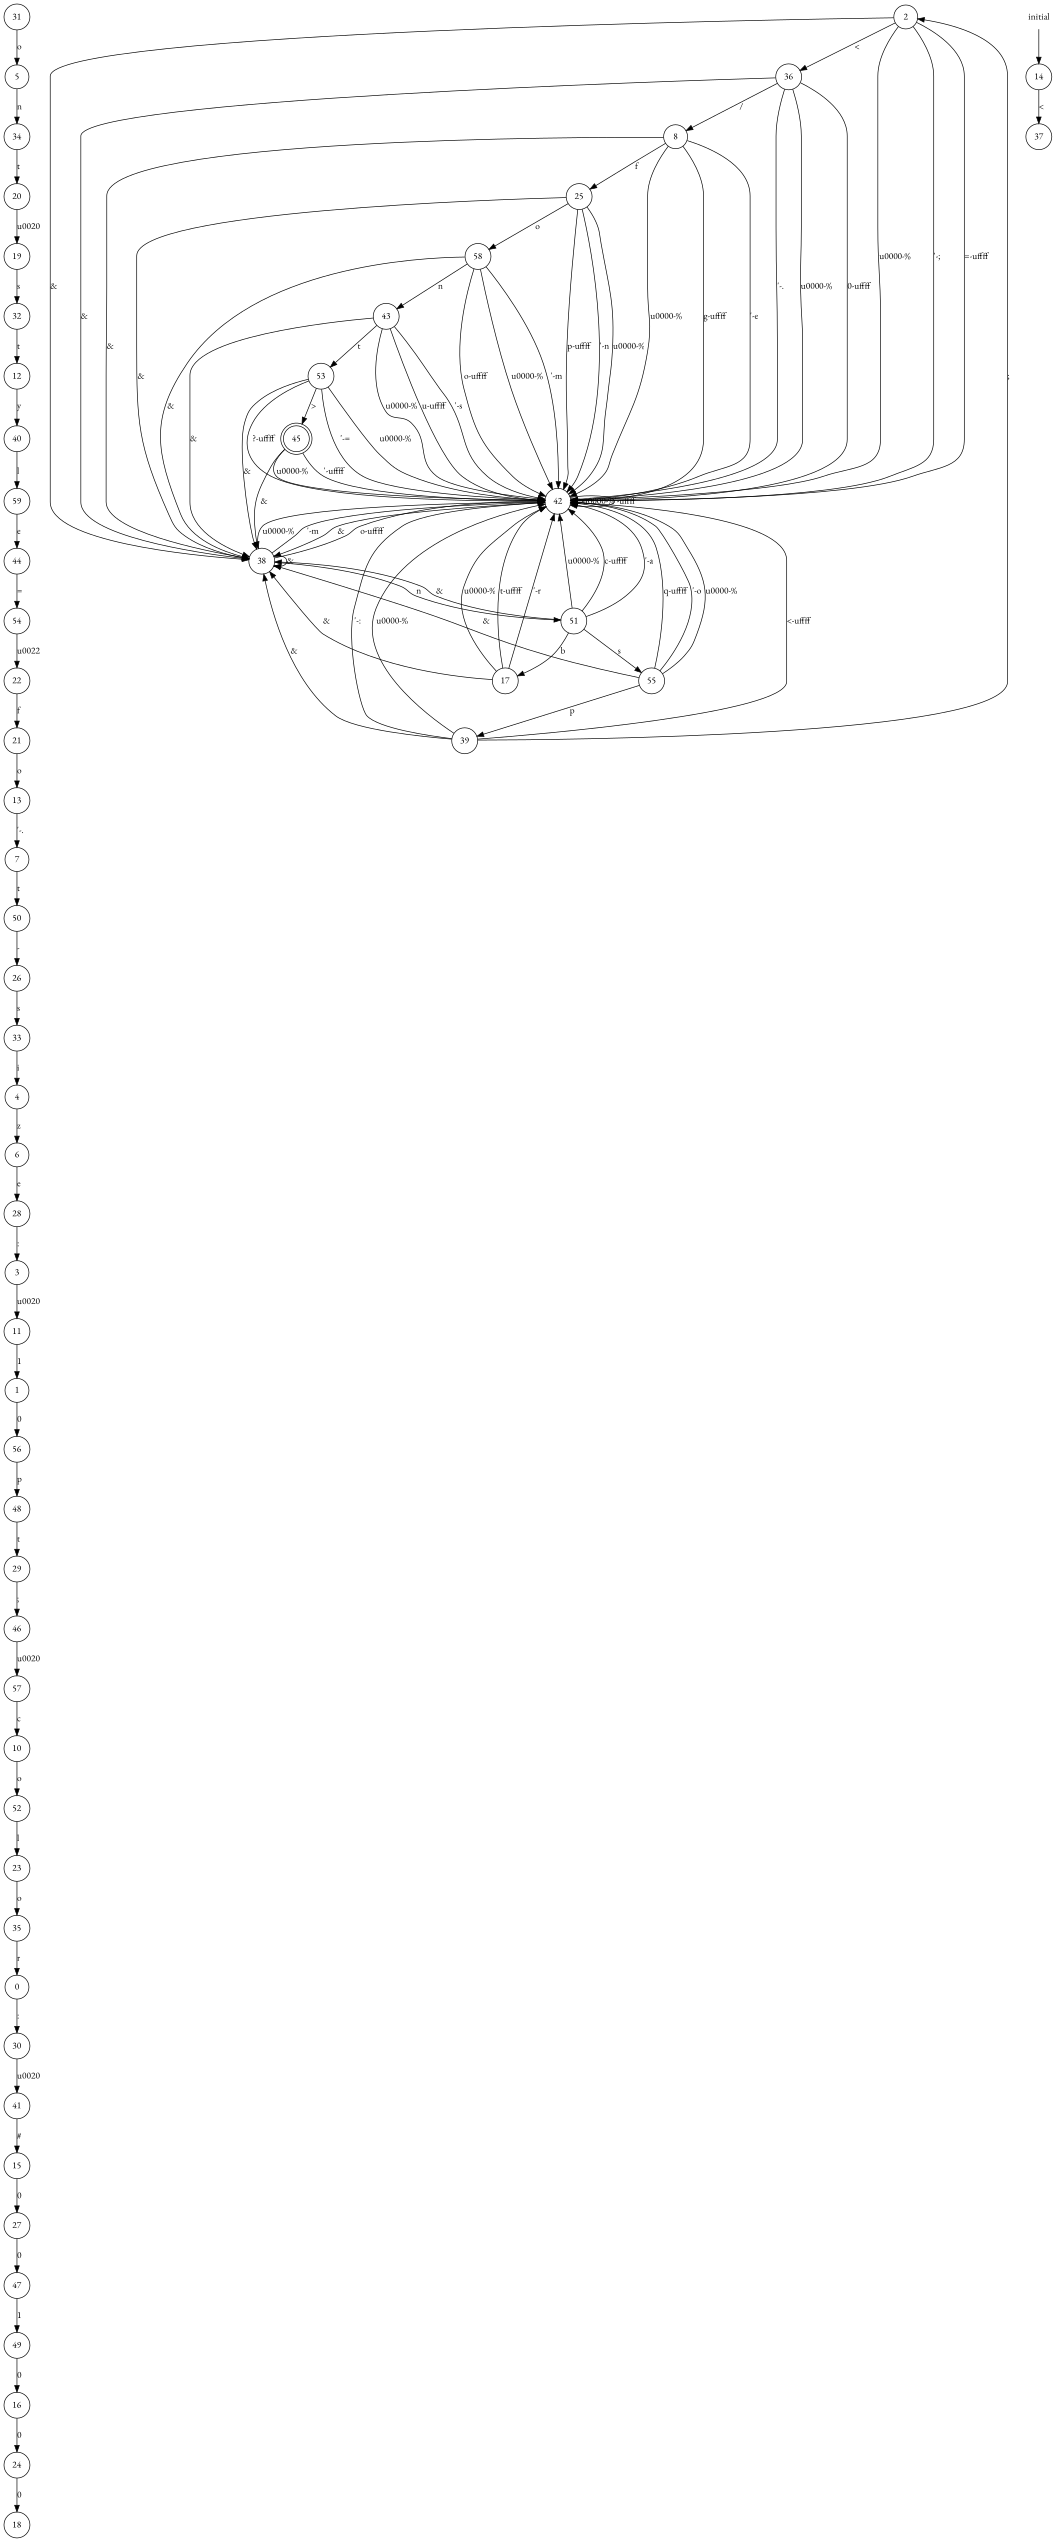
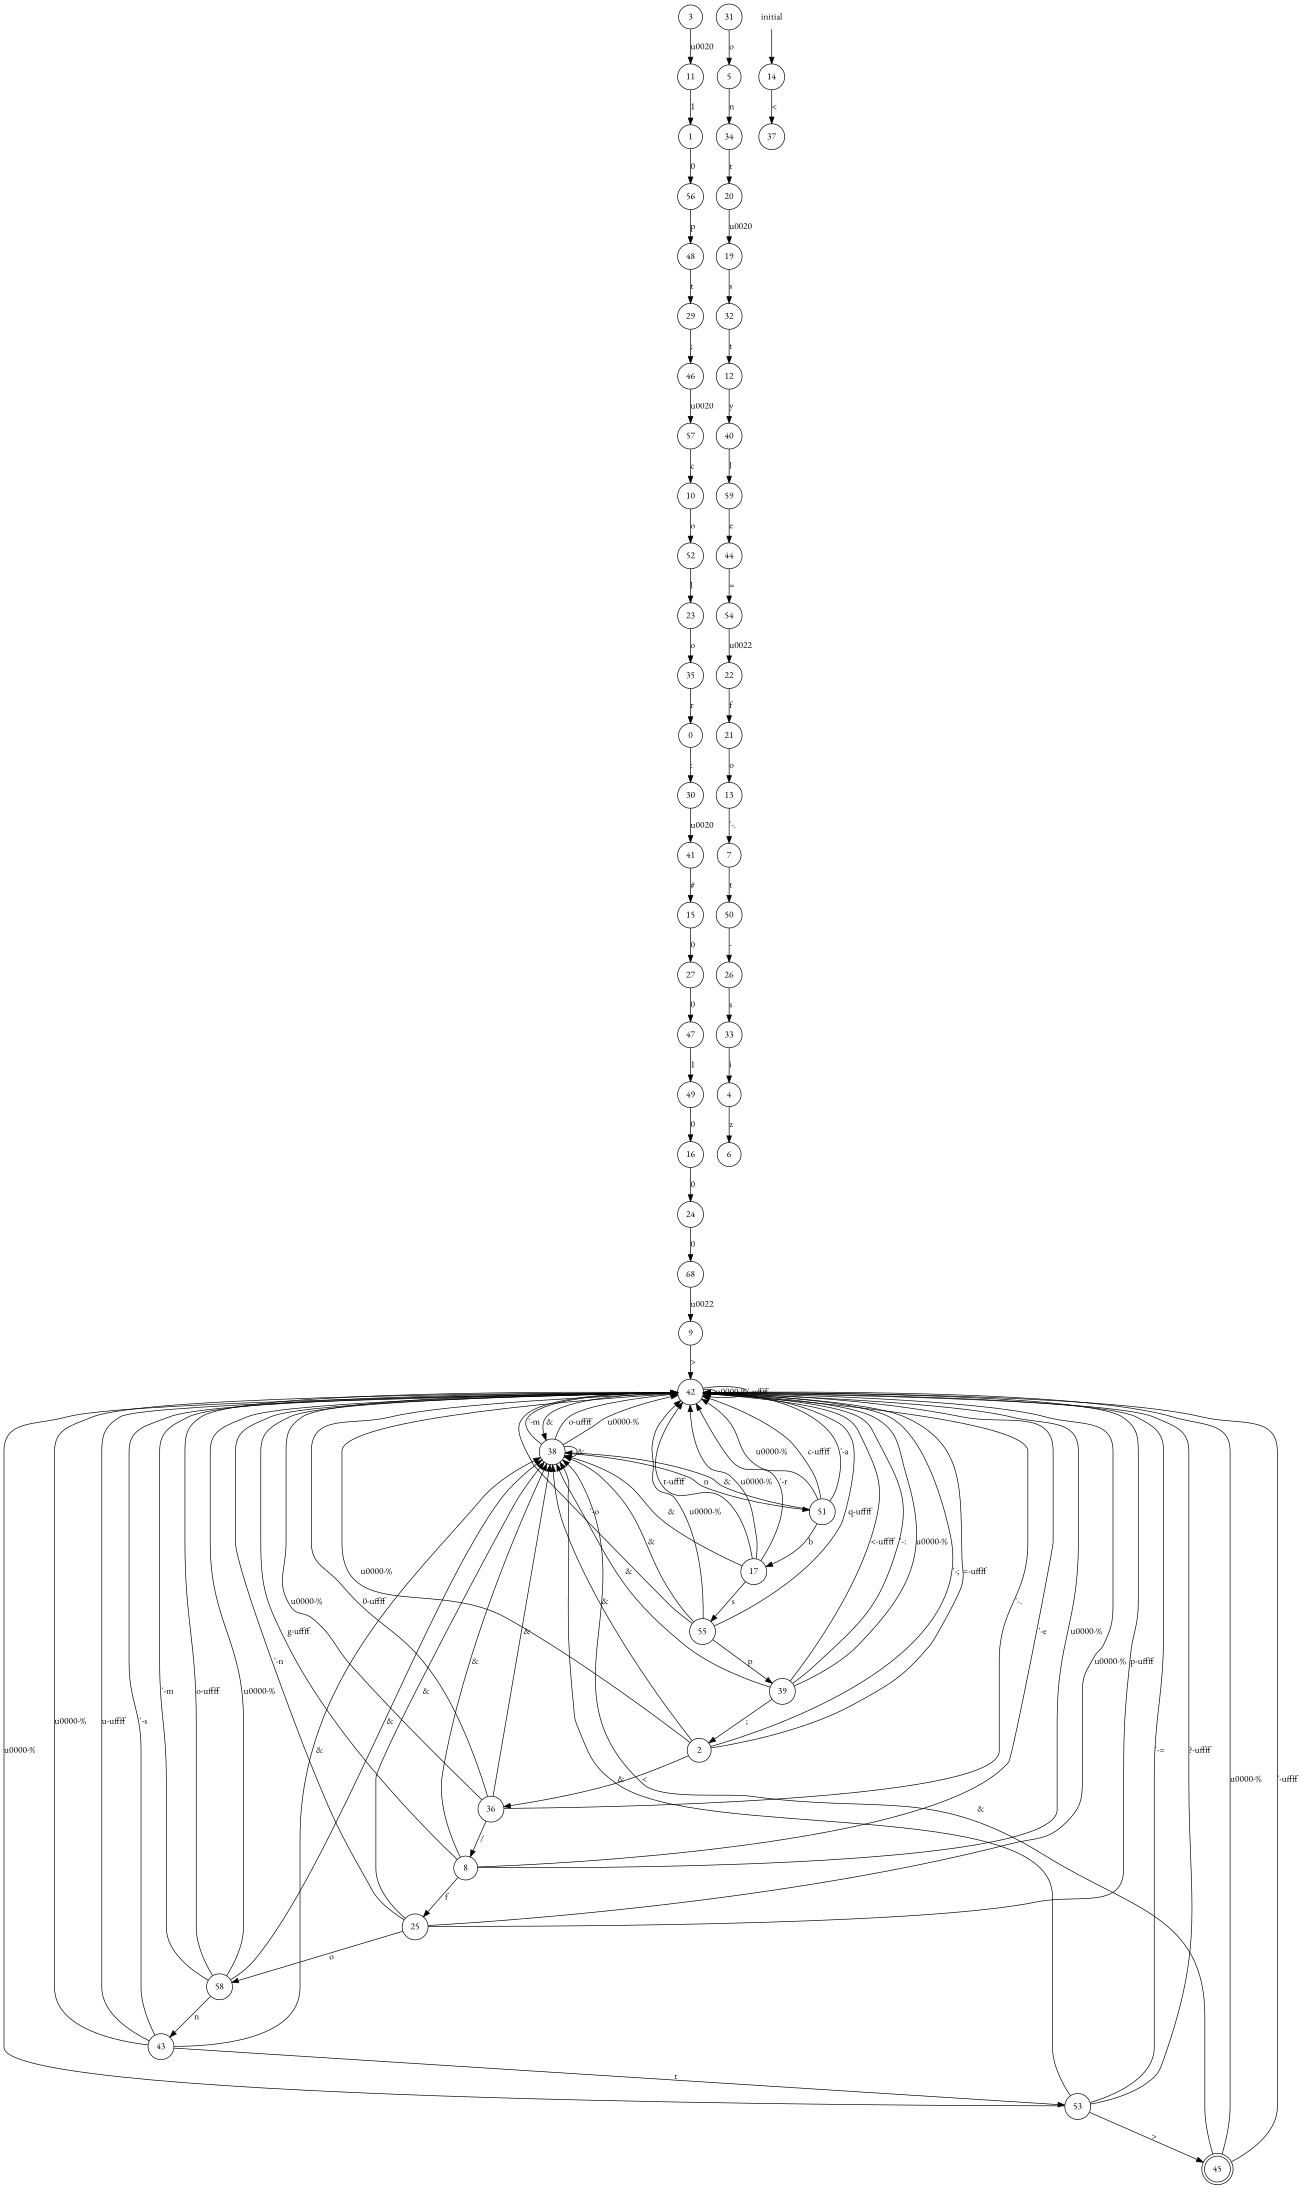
  digraph {
    fontname="EB Garamond"
    rankdir=TB
    node [fontname="EB Garamond" shape=circle]
    edge [fontname="EB Garamond"]
    0
    30
    41
    15
    1
    56
    48
    29
    2
    42
    38
    36
    51
    8
    17
    25
    3
    11
    4
    6
-   28
    5
    34
    20
    19
    7
    50
    26
    33
    58
    43
+   9
    10
    52
    23
    35
    12
    40
    59
    44
    13
    14
    37
    initial [shape=plaintext]
    31
    27
    47
    49
    16
    24
-   18
+   18 [label=68]
    55
    39
    32
    21
    22
    53
    46
    57
    54
    45 [shape=doublecircle]
    0 -> 30 [label=":"]
    30 -> 41 [label="\u0020"]
    41 -> 15 [label="#"]
    15 -> 27 [label=0]
    1 -> 56 [label=0]
    56 -> 48 [label=p]
    48 -> 29 [label=t]
    29 -> 46 [label=";"]
    2 -> 42 [label="'-;"]
    2 -> 42 [label="=-\uffff"]
    2 -> 42 [label="\u0000-%"]
    2 -> 38 [label="&"]
    2 -> 36 [label="<"]
    42 -> 42 [label="\u0000-%"]
    42 -> 42 [label="'-\uffff"]
    42 -> 38 [label="&"]
    38 -> 42 [label="o-\uffff"]
    38 -> 42 [label="\u0000-%"]
    38 -> 42 [label="'-m"]
    38 -> 38 [label="&"]
    38 -> 51 [label=n]
    36 -> 42 [label="'-."]
    36 -> 42 [label="\u0000-%"]
    36 -> 42 [label="0-\uffff"]
    36 -> 38 [label="&"]
    36 -> 8 [label="/"]
    51 -> 42 [label="'-a"]
    51 -> 42 [label="\u0000-%"]
    51 -> 42 [label="c-\uffff"]
    51 -> 38 [label="&"]
    51 -> 17 [label=b]
    8 -> 42 [label="g-\uffff"]
    8 -> 42 [label="'-e"]
    8 -> 42 [label="\u0000-%"]
    8 -> 38 [label="&"]
    8 -> 25 [label=f]
    17 -> 42 [label="t-\uffff"]
    17 -> 42 [label="\u0000-%"]
    17 -> 42 [label="'-r"]
    17 -> 38 [label="&"]
-   51 -> 55 [label=s]
+   17 -> 55 [label=s]
    25 -> 42 [label="p-\uffff"]
    25 -> 42 [label="'-n"]
    25 -> 42 [label="\u0000-%"]
    25 -> 38 [label="&"]
    25 -> 58 [label=o]
    3 -> 11 [label="\u0020"]
    11 -> 1 [label=1]
    4 -> 6 [label=z]
-   6 -> 28 [label=e]
-   28 -> 3 [label=":"]
    5 -> 34 [label=n]
    34 -> 20 [label=t]
    20 -> 19 [label="\u0020"]
    19 -> 32 [label=s]
    7 -> 50 [label=t]
    50 -> 26 [label="-"]
    26 -> 33 [label=s]
    33 -> 4 [label=i]
    58 -> 42 [label="o-\uffff"]
    58 -> 42 [label="\u0000-%"]
    58 -> 42 [label="'-m"]
    58 -> 38 [label="&"]
    58 -> 43 [label=n]
    43 -> 42 [label="\u0000-%"]
    43 -> 42 [label="u-\uffff"]
    43 -> 42 [label="'-s"]
    43 -> 38 [label="&"]
    43 -> 53 [label=t]
+   9 -> 42 [label=">"]
    10 -> 52 [label=o]
    52 -> 23 [label=l]
    23 -> 35 [label=o]
    35 -> 0 [label=r]
    12 -> 40 [label=y]
    40 -> 59 [label=l]
    59 -> 44 [label=e]
    44 -> 54 [label="="]
    13 -> 7 [label="'-."]
    14 -> 37 [label="<"]
    initial -> 14
    31 -> 5 [label=o]
    27 -> 47 [label=0]
    47 -> 49 [label=1]
    49 -> 16 [label=0]
    16 -> 24 [label=0]
    24 -> 18 [label=0]
+   18 -> 9 [label="\u0022"]
    55 -> 42 [label="q-\uffff"]
    55 -> 42 [label="'-o"]
    55 -> 42 [label="\u0000-%"]
    55 -> 38 [label="&"]
    55 -> 39 [label=p]
    39 -> 2 [label=";"]
    39 -> 42 [label="<-\uffff"]
    39 -> 42 [label="'-:"]
    39 -> 42 [label="\u0000-%"]
    39 -> 38 [label="&"]
    32 -> 12 [label=t]
    21 -> 13 [label=o]
    22 -> 21 [label=f]
    53 -> 42 [label="'-="]
    53 -> 42 [label="\u0000-%"]
    53 -> 42 [label="?-\uffff"]
    53 -> 38 [label="&"]
    53 -> 45 [label=">"]
    46 -> 57 [label="\u0020"]
    57 -> 10 [label=c]
    54 -> 22 [label="\u0022"]
    45 -> 42 [label="\u0000-%"]
    45 -> 42 [label="'-\uffff"]
    45 -> 38 [label="&"]
  }
